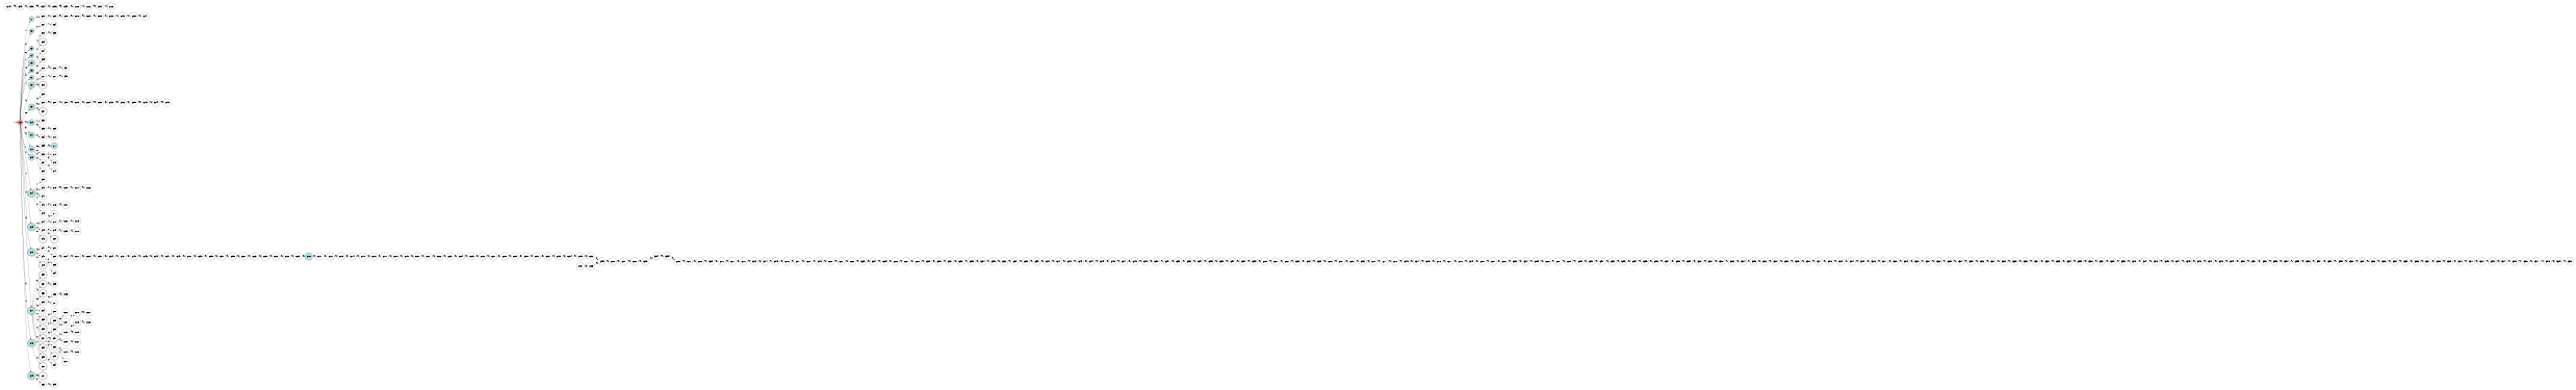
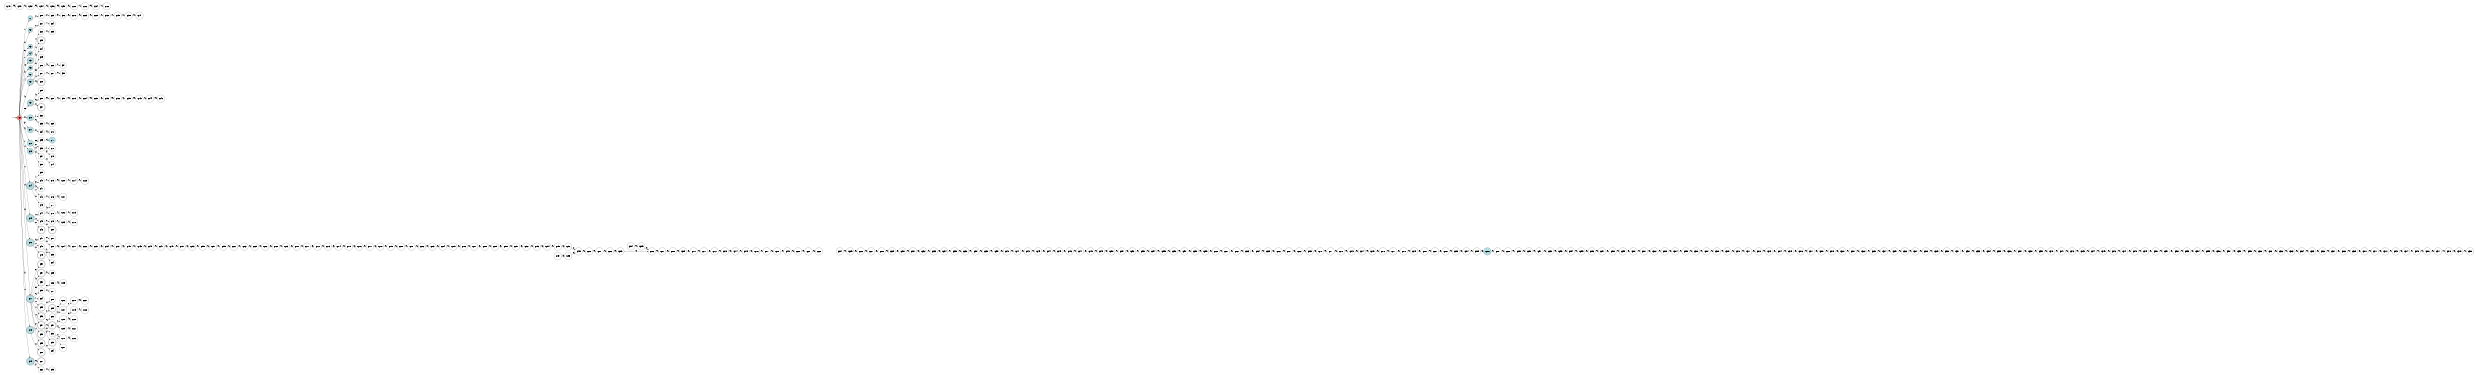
  digraph {
    rankdir=LR
    node [shape=circle style=filled color=black fillcolor=white]
    __start0 [height=0 shape=none style=invis width=0 color="" fillcolor=""]
    n2 [fillcolor="#ff817b" label=q0]
    n3 [fillcolor=powderblue label=q1]
    n4 [fillcolor=powderblue label=q2]
    n5 [fillcolor=powderblue label=q3]
    n6 [fillcolor=powderblue label=q4]
    n7 [fillcolor=powderblue label=q5 shape=doublecircle style="rounded,filled"]
    n8 [fillcolor=powderblue label=q6]
    n9 [fillcolor=powderblue label=q7]
    n10 [fillcolor=powderblue label=q8 shape=doublecircle style="rounded,filled"]
    n11 [fillcolor=powderblue label=q9 shape=doublecircle style="rounded,filled"]
    n12 [fillcolor=powderblue label=q10]
    n13 [fillcolor=powderblue label=q11]
    n14 [fillcolor=powderblue label=q12]
    n15 [fillcolor=powderblue label=q13]
    n16 [fillcolor=powderblue label=q14 shape=doublecircle style="rounded,filled"]
    n17 [fillcolor=powderblue label=q15 shape=doublecircle style="rounded,filled"]
    n18 [fillcolor=powderblue label=q16 shape=doublecircle style="rounded,filled"]
    n19 [fillcolor=powderblue label=q17 shape=doublecircle style="rounded,filled"]
    n20 [fillcolor=powderblue label=q18 shape=doublecircle style="rounded,filled"]
    n21 [fillcolor=powderblue label=q19 shape=doublecircle style="rounded,filled"]
    n22 [label=q20]
    n23 [label=q21]
    n24 [label=q22]
    n25 [label=q23 shape=doublecircle style="rounded,filled"]
    n26 [label=q24]
    n27 [label=q25]
    n28 [label=q26]
    n29 [label=q27]
    n30 [label=q28 shape=doublecircle style="rounded,filled"]
    n31 [label=q29]
    n32 [label=q30]
    n33 [label=q31 shape=doublecircle style="rounded,filled"]
    n34 [label=q32]
    n35 [label=q33]
    n36 [label=q34]
    n37 [label=q35]
    n38 [label=q36]
    n39 [label=q37]
    n40 [label=q38]
    n41 [label=q39]
    n42 [label=q40]
    n43 [label=q41]
    n44 [label=q42]
    n45 [label=q43]
    n46 [label=q44]
    n47 [label=q45]
    n48 [label=q46 shape=doublecircle style="rounded,filled"]
    n49 [label=q47]
    n50 [label=q48]
    n51 [label=q49 shape=doublecircle style="rounded,filled"]
    n52 [label=q50 shape=doublecircle style="rounded,filled"]
    n53 [label=q51 shape=doublecircle style="rounded,filled"]
    n54 [label=q52 shape=doublecircle style="rounded,filled"]
    n55 [label=q53]
    n56 [label=q54]
    n57 [label=q55 shape=doublecircle style="rounded,filled"]
    n58 [label=q56 shape=doublecircle style="rounded,filled"]
    n59 [label=q57 shape=doublecircle style="rounded,filled"]
    n60 [label=q58 shape=doublecircle style="rounded,filled"]
    n61 [label=q59 shape=doublecircle style="rounded,filled"]
    n62 [label=q60 shape=doublecircle style="rounded,filled"]
    n63 [label=q61 shape=doublecircle style="rounded,filled"]
    n64 [label=q62]
    n65 [label=q63]
    n66 [label=q64]
    n67 [label=q65]
    n68 [label=q66]
    n69 [label=q67]
    n70 [label=q68]
    n71 [label=q69]
    n72 [label=q70]
    n73 [fillcolor=powderblue label=q71]
    n74 [label=q72]
    n75 [label=q73]
    n76 [label=q74]
    n77 [label=q75]
    n78 [label=q76]
    n79 [label=q77]
    n80 [label=q78]
    n81 [label=q79]
    n82 [label=q80 shape=doublecircle style="rounded,filled"]
    n83 [label=q81]
    n84 [label=q82]
    n85 [label=q83]
    n86 [label=q84]
    n87 [label=q85]
    n88 [label=q86]
    n89 [label=q87]
    n90 [label=q88]
    n91 [label=q89 shape=doublecircle style="rounded,filled"]
    n92 [label=q90]
    n93 [label=q91 shape=doublecircle style="rounded,filled"]
    n94 [label=q92]
    n95 [label=q93 shape=doublecircle style="rounded,filled"]
    n96 [label=q94]
    n97 [label=q95]
    n98 [label=q96]
    n99 [label=q97]
    n100 [label=q98]
    n101 [label=q99]
    n102 [label=q100]
    n103 [label=q101]
    n104 [label=q102]
    n105 [label=q103]
    n106 [label=q104]
    n107 [label=q105]
    n108 [label=q106]
    n109 [label=q107]
    n110 [label=q108]
    n111 [label=q109]
    n112 [label=q110]
    n113 [label=q111]
    n114 [label=q112]
    n115 [label=q113]
    n116 [label=q114]
    n117 [label=q115]
    n118 [label=q116]
    n119 [label=q117]
    n120 [label=q118]
    n121 [label=q119]
    n122 [label=q120]
    n123 [label=q121]
    n124 [label=q122]
    n125 [label=q123]
    n126 [label=q124]
    n127 [label=q125]
    n128 [label=q126]
    n129 [label=q127]
    n130 [label=q128]
    n131 [label=q129]
    n132 [label=q130]
    n133 [label=q131]
    n134 [label=q132]
    n135 [label=q133]
    n136 [label=q134]
    n137 [label=q135]
    n138 [label=q136]
    n139 [label=q137]
    n140 [label=q138]
    n141 [label=q139]
    n142 [label=q140]
    n143 [label=q141]
    n144 [label=q142]
    n145 [label=q143]
    n146 [label=q144]
    n147 [label=q145]
    n148 [label=q146]
    n149 [label=q147]
    n150 [label=q149]
    n151 [label=q148]
    n152 [label=q150]
    n153 [label=q151]
    n154 [label=q152]
    n155 [label=q153]
    n156 [label=q154]
    n157 [label=q155]
    n158 [label=q156]
    n159 [label=q157]
    n160 [label=q158]
    n161 [label=q159]
    n162 [label=q160]
    n163 [label=q161]
    n164 [label=q162]
    n165 [label=q163]
    n166 [label=q164]
    n167 [label=q165]
    n168 [label=q166]
    n169 [label=q167]
    n170 [label=q168]
    n171 [label=q169]
-   n172 [fillcolor=powderblue label=q170]
+   n172 [label=q170]
    n173 [label=q171]
    n174 [label=q172]
    n175 [label=q173]
    n176 [label=q174]
    n177 [label=q175]
    n178 [label=q176]
    n179 [label=q177]
    n180 [label=q178]
    n181 [label=q179]
    n182 [label=q180]
    n183 [label=q181]
    n184 [label=q182]
    n185 [label=q183]
    n186 [label=q184]
    n187 [label=q185]
    n188 [label=q186]
    n189 [label=q187]
    n190 [label=q188]
    n191 [label=q189]
    n192 [label=q190]
    n193 [label=q191]
    n194 [label=q192]
    n195 [label=q193]
    n196 [label=q194]
    n197 [label=q195]
    n198 [label=q196]
    n199 [label=q199]
    n200 [label=q197]
    n201 [label=q198]
    n202 [label=q200]
    n203 [label=q201]
    n204 [label=q202]
    n205 [label=q203]
    n206 [label=q204]
    n207 [label=q205]
    n208 [label=q206]
    n209 [label=q207]
    n210 [label=q208]
    n211 [label=q209]
    n212 [label=q210]
    n213 [label=q211]
    n214 [label=q212]
    n215 [label=q213]
    n216 [label=q214]
    n217 [label=q215]
    n218 [label=q216]
    n219 [label=q217]
    n220 [label=q218]
    n221 [label=q219]
    n222 [label=q220]
    n223 [label=q221]
    n224 [label=q222]
-   n225 [label=q223]
    n226 [label=q224]
    n227 [label=q225]
    n228 [label=q226]
    n229 [label=q227]
    n230 [label=q228]
    n231 [label=q229]
    n232 [label=q230]
    n233 [label=q231]
    n234 [label=q232]
    n235 [label=q233]
    n236 [label=q234]
    n237 [label=q235]
    n238 [label=q236]
    n239 [label=q237]
    n240 [label=q238]
    n241 [label=q239]
    n242 [label=q240]
    n243 [label=q241]
    n244 [label=q242]
    n245 [label=q243]
    n246 [label=q244]
    n247 [label=q245]
    n248 [label=q246]
    n249 [label=q247]
    n250 [label=q248]
    n251 [label=q249]
    n252 [label=q250]
    n253 [label=q251]
    n254 [label=q252]
    n255 [label=q253]
    n256 [label=q254]
    n257 [label=q255]
    n258 [label=q256]
    n259 [label=q257]
    n260 [label=q258]
    n261 [label=q259]
    n262 [label=q260]
    n263 [label=q261]
    n264 [label=q262]
    n265 [label=q263]
    n266 [label=q264]
    n267 [label=q265]
    n268 [label=q266]
    n269 [label=q267]
    n270 [label=q268]
    n271 [label=q269]
    n272 [label=q270]
    n273 [label=q271]
    n274 [label=q272]
    n275 [label=q273]
    n276 [label=q274]
    n277 [label=q275]
    n278 [label=q276]
    n279 [label=q277]
    n280 [label=q278]
    n281 [label=q279]
    n282 [label=q280]
    n283 [label=q281]
    n284 [label=q282]
    n285 [label=q283]
    n286 [label=q284]
    n287 [label=q285]
-   n288 [label=q286]
+   n288 [fillcolor=powderblue label=q286]
    n289 [label=q287]
    n290 [label=q288]
    n291 [label=q289]
    n292 [label=q290]
    n293 [label=q291]
    n294 [label=q292]
    n295 [label=q293]
    n296 [label=q294]
    n297 [label=q295]
    n298 [label=q296]
    n299 [label=q297]
    n300 [label=q298]
    n301 [label=q299]
    n302 [label=q300]
    n303 [label=q301]
    n304 [label=q302]
    n305 [label=q303]
    n306 [label=q304]
    n307 [label=q305]
    n308 [label=q306]
    n309 [label=q307]
    n310 [label=q308]
    n311 [label=q309]
    n312 [label=q310]
    n313 [label=q311]
    n314 [label=q312]
    n315 [label=q313]
    n316 [label=q314]
    n317 [label=q315]
    n318 [label=q316]
    n319 [label=q317]
    n320 [label=q318]
    n321 [label=q319]
    n322 [label=q320]
    n323 [label=q321]
    n324 [label=q322]
    n325 [label=q323]
    n326 [label=q324]
    n327 [label=q325]
    n328 [label=q326]
    n329 [label=q327]
    n330 [label=q328]
    n331 [label=q329]
    n332 [label=q330]
    n333 [label=q331]
    n334 [label=q332]
    n335 [label=q333]
    n336 [label=q334]
    n337 [label=q335]
    n338 [label=q336]
    n339 [label=q337]
    n340 [label=q338]
    n341 [label=q339]
    n342 [label=q340]
    n343 [label=q341]
    n344 [label=q342]
    n345 [label=q343]
    n346 [label=q344]
    n347 [label=q345]
    n348 [label=q346]
    n349 [label=q347]
    n350 [label=q348]
    n351 [label=q349]
    n352 [label=q350]
    n353 [label=q351]
    n354 [label=q352]
    n355 [label=q353]
    n356 [label=q354]
    n357 [label=q355]
    n358 [label=q356]
    n359 [label=q357]
    n360 [label=q358]
    n361 [label=q359]
    n362 [label=q360]
    n363 [label=q361]
    n364 [label=q362]
    n365 [label=q363]
    n366 [label=q364]
    n367 [label=q365]
    n368 [label=q366]
    n369 [label=q367]
    n370 [label=q368]
    n371 [label=q369]
    n372 [label=q370]
    n373 [label=q371]
    n374 [label=q372]
    n375 [label=q373]
    n376 [label=q374]
    n377 [label=q375]
    n378 [label=q376]
    n379 [label=q377]
    n380 [label=q378]
    n381 [label=q379]
    n382 [label=q380]
    subgraph cluster_1 {
      nodesep=0.15
      ranksep=0.15
      style=invis
      __start0
      n2
    }
    __start0 -> n2 [penwidth=2]
    n2 -> n3 [label=1]
    n2 -> n4 [label=2]
    n2 -> n5 [label=6]
    n2 -> n6 [label=7]
    n2 -> n7 [label=e]
    n2 -> n8 [label=h]
    n2 -> n9 [label=j]
    n2 -> n10 [label=k]
    n2 -> n11 [label=m]
    n2 -> n12 [label=n]
    n2 -> n13 [label=p]
    n2 -> n14 [label=q]
    n2 -> n15 [label=r]
    n2 -> n16 [label=s]
    n2 -> n17 [label=t]
    n2 -> n18 [label=w]
    n2 -> n19 [label=x]
    n2 -> n20 [label=y]
    n2 -> n21 [label=z]
    n3 -> n22 [label=0]
    n4 -> n23 [label=0]
    n6 -> n24 [label=t]
    n7 -> n25 [label=s]
    n8 -> n26 [label=k]
    n9 -> n27 [label=n]
    n10 -> n28 [label=m]
    n10 -> n29 [label=s]
    n10 -> n30 [label=x]
    n11 -> n31 [label=k]
    n11 -> n32 [label=q]
    n11 -> n33 [label=x]
    n12 -> n34 [label=j]
    n12 -> n35 [label=q]
    n13 -> n36 [label=n]
    n14 -> n37 [label=m]
    n14 -> n38 [label=n]
    n14 -> n39 [label=w]
    n14 -> n40 [label=x]
    n16 -> n41 [label=7]
    n16 -> n42 [label=e]
    n16 -> n43 [label=k]
    n16 -> n44 [label=t]
    n16 -> n45 [label=x]
    n17 -> n46 [label=s]
    n17 -> n47 [label=w]
    n17 -> n48 [label=x]
    n18 -> n49 [label=q]
    n18 -> n50 [label=t]
    n18 -> n51 [label=x]
    n19 -> n52 [label=e]
    n19 -> n53 [label=k]
    n19 -> n54 [label=m]
    n19 -> n55 [label=q]
    n19 -> n56 [label=r]
    n19 -> n57 [label=s]
    n19 -> n58 [label=t]
    n19 -> n59 [label=w]
    n19 -> n60 [label=y]
    n19 -> n61 [label=z]
    n20 -> n62 [label=x]
    n21 -> n63 [label=x]
    n21 -> n64 [label=y]
    n22 -> n65 [label=2]
    n23 -> n66 [label=1]
    n24 -> n67 [label=x]
    n28 -> n68 [label=k]
    n29 -> n69 [label=t]
    n32 -> n70 [label=m]
    n35 -> n71 [label=x]
    n36 -> n72 [label=q]
    n37 -> n73 [label=q]
    n38 -> n74 [label=j]
    n38 -> n75 [label=p]
    n39 -> n76 [label=x]
    n42 -> n77 [label=s]
    n44 -> n78 [label=w]
    n46 -> n79 [label=k]
    n46 -> n80 [label=t]
    n47 -> n81 [label=s]
    n47 -> n82 [label=x]
    n49 -> n83 [label=n]
    n49 -> n84 [label=x]
    n50 -> n85 [label=s]
    n50 -> n86 [label=w]
    n53 -> n87 [label=h]
    n55 -> n88 [label=n]
    n55 -> n89 [label=w]
    n57 -> n90 [label=x]
    n58 -> n91 [label=s]
    n59 -> n92 [label=q]
    n59 -> n93 [label=t]
    n59 -> n94 [label=x]
    n59 -> n95 [label=y]
    n61 -> n96 [label=x]
    n64 -> n97 [label=x]
    n65 -> n98 [label=3]
    n68 -> n99 [label=s]
    n69 -> n100 [label=w]
    n70 -> n101 [label=q]
    n77 -> n102 [label=e]
    n78 -> n103 [label=x]
    n80 -> n104 [label=s]
    n81 -> n105 [label=t]
    n84 -> n106 [label=q]
    n88 -> n107 [label=q]
    n92 -> n108 [label=m]
    n92 -> n109 [label=w]
    n93 -> n110 [label=s]
    n93 -> n111 [label=w]
    n94 -> n112 [label=w]
    n94 -> n113 [label=z]
    n98 -> n114 [label=6]
    n101 -> n115 [label=m]
    n102 -> n116 [label=s]
    n104 -> n117 [label=t]
    n105 -> n118 [label=w]
    n106 -> n119 [label=x]
    n109 -> n120 [label=t]
    n110 -> n121 [label=e]
    n110 -> n122 [label=k]
    n111 -> n123 [label=x]
    n112 -> n124 [label=x]
    n114 -> n125 [label=d]
    n115 -> n126 [label=q]
    n116 -> n127 [label=e]
    n119 -> n128 [label=q]
    n120 -> n129 [label=m]
    n121 -> n130 [label=s]
    n125 -> n131 [label=e]
    n126 -> n132 [label=m]
    n128 -> n133 [label=x]
    n131 -> n134 [label=s]
    n132 -> n135 [label=q]
    n133 -> n136 [label=q]
    n134 -> n137 [label=t]
    n135 -> n138 [label=m]
    n136 -> n139 [label=x]
    n137 -> n140 [label=w]
    n138 -> n141 [label=q]
    n139 -> n142 [label=q]
    n140 -> n143 [label=x]
    n141 -> n144 [label=m]
    n142 -> n145 [label=x]
    n144 -> n146 [label=q]
    n145 -> n147 [label=q]
    n146 -> n148 [label=m]
    n147 -> n149 [label=x]
    n149 -> n150 [label=q]
    n150 -> n153 [label=x]
    n151 -> n152 [label=m]
    n152 -> n154 [label=q]
    n153 -> n155 [label=q]
    n154 -> n156 [label=m]
    n155 -> n157 [label=x]
    n156 -> n158 [label=q]
    n157 -> n159 [label=q]
    n158 -> n160 [label=m]
    n159 -> n161 [label=x]
    n160 -> n162 [label=q]
    n161 -> n163 [label=q]
    n162 -> n164 [label=w]
    n163 -> n165 [label=x]
    n164 -> n166 [label=m]
    n165 -> n167 [label=q]
    n166 -> n168 [label=w]
    n167 -> n169 [label=x]
    n169 -> n170 [label=q]
    n170 -> n171 [label=x]
    n171 -> n172 [label=q]
    n172 -> n173 [label=x]
    n173 -> n174 [label=q]
    n174 -> n175 [label=x]
    n175 -> n176 [label=q]
    n176 -> n177 [label=x]
    n177 -> n178 [label=q]
    n178 -> n179 [label=x]
    n179 -> n180 [label=q]
    n180 -> n181 [label=x]
    n181 -> n182 [label=q]
    n182 -> n183 [label=x]
    n183 -> n184 [label=q]
    n184 -> n185 [label=x]
    n185 -> n186 [label=q]
    n186 -> n187 [label=x]
    n187 -> n188 [label=q]
    n188 -> n189 [label=x]
    n189 -> n190 [label=q]
    n190 -> n191 [label=x]
    n191 -> n192 [label=q]
    n192 -> n193 [label=x]
    n193 -> n194 [label=q]
    n194 -> n195 [label=x]
    n195 -> n196 [label=q]
    n196 -> n197 [label=x]
    n197 -> n198 [label=q]
    n198 -> n199 [label=x]
    n199 -> n202 [label=q]
    n200 -> n201 [label=q]
    n201 -> n199 [label=x]
    n202 -> n203 [label=x]
    n203 -> n204 [label=q]
    n204 -> n205 [label=x]
-   n205 -> n206 [label=q]
+   n205 -> n208 [label=q]
    n206 -> n207 [label=x]
    n207 -> n208 [label=q]
    n208 -> n209 [label=x]
    n209 -> n210 [label=q]
    n210 -> n211 [label=x]
    n211 -> n212 [label=q]
    n212 -> n213 [label=x]
    n213 -> n214 [label=q]
    n214 -> n215 [label=x]
    n215 -> n216 [label=q]
    n216 -> n217 [label=x]
    n217 -> n218 [label=q]
    n218 -> n219 [label=x]
    n219 -> n220 [label=q]
    n220 -> n221 [label=x]
    n221 -> n222 [label=q]
    n222 -> n223 [label=x]
    n223 -> n224 [label=q]
-   n224 -> n225 [label=x]
-   n225 -> n226 [label=q]
    n226 -> n227 [label=x]
    n227 -> n228 [label=q]
    n228 -> n229 [label=x]
    n229 -> n230 [label=q]
    n230 -> n231 [label=x]
    n231 -> n232 [label=q]
    n232 -> n233 [label=x]
    n233 -> n234 [label=q]
    n234 -> n235 [label=x]
    n235 -> n236 [label=q]
    n236 -> n237 [label=x]
    n237 -> n238 [label=q]
    n238 -> n239 [label=x]
    n239 -> n240 [label=q]
    n240 -> n241 [label=x]
    n241 -> n242 [label=q]
    n242 -> n243 [label=x]
    n243 -> n244 [label=q]
    n244 -> n245 [label=x]
    n245 -> n246 [label=q]
    n246 -> n247 [label=x]
    n247 -> n248 [label=q]
    n248 -> n249 [label=x]
    n249 -> n250 [label=q]
    n250 -> n251 [label=x]
    n251 -> n252 [label=q]
    n252 -> n253 [label=x]
    n253 -> n254 [label=q]
    n254 -> n255 [label=x]
    n255 -> n256 [label=q]
    n256 -> n257 [label=x]
    n257 -> n258 [label=q]
    n258 -> n259 [label=x]
    n259 -> n260 [label=q]
    n260 -> n261 [label=x]
    n261 -> n262 [label=q]
    n262 -> n263 [label=x]
    n263 -> n264 [label=q]
    n264 -> n265 [label=x]
    n265 -> n266 [label=q]
    n266 -> n267 [label=x]
    n267 -> n268 [label=q]
    n268 -> n269 [label=x]
    n269 -> n270 [label=q]
    n270 -> n271 [label=x]
    n271 -> n272 [label=q]
    n272 -> n273 [label=x]
    n273 -> n274 [label=q]
    n274 -> n275 [label=x]
    n275 -> n276 [label=q]
    n276 -> n277 [label=x]
    n277 -> n278 [label=q]
    n278 -> n279 [label=x]
    n279 -> n280 [label=q]
    n280 -> n281 [label=x]
    n281 -> n282 [label=q]
    n282 -> n283 [label=x]
    n283 -> n284 [label=q]
    n284 -> n285 [label=x]
    n285 -> n286 [label=q]
    n286 -> n287 [label=x]
    n287 -> n288 [label=q]
    n288 -> n289 [label=x]
    n289 -> n290 [label=q]
    n290 -> n291 [label=x]
    n291 -> n292 [label=q]
    n292 -> n293 [label=x]
    n293 -> n294 [label=q]
    n294 -> n295 [label=x]
    n295 -> n296 [label=q]
    n296 -> n297 [label=x]
    n297 -> n298 [label=q]
    n298 -> n299 [label=x]
    n299 -> n300 [label=q]
    n300 -> n301 [label=x]
    n301 -> n302 [label=q]
    n302 -> n303 [label=x]
    n303 -> n304 [label=q]
    n304 -> n305 [label=x]
    n305 -> n306 [label=q]
    n306 -> n307 [label=x]
    n307 -> n308 [label=q]
    n308 -> n309 [label=x]
    n309 -> n310 [label=q]
    n310 -> n311 [label=x]
    n311 -> n312 [label=q]
    n312 -> n313 [label=x]
    n313 -> n314 [label=q]
    n314 -> n315 [label=x]
    n315 -> n316 [label=q]
    n316 -> n317 [label=x]
    n317 -> n318 [label=q]
    n318 -> n319 [label=x]
    n319 -> n320 [label=q]
    n320 -> n321 [label=x]
    n321 -> n322 [label=q]
    n322 -> n323 [label=x]
    n323 -> n324 [label=q]
    n324 -> n325 [label=x]
    n325 -> n326 [label=q]
    n326 -> n327 [label=x]
    n327 -> n328 [label=q]
    n328 -> n329 [label=x]
    n329 -> n330 [label=q]
    n330 -> n331 [label=x]
    n331 -> n332 [label=q]
    n332 -> n333 [label=x]
    n333 -> n334 [label=q]
    n334 -> n335 [label=x]
    n335 -> n336 [label=q]
    n336 -> n337 [label=x]
    n337 -> n338 [label=q]
    n338 -> n339 [label=x]
    n339 -> n340 [label=q]
    n340 -> n341 [label=x]
    n341 -> n342 [label=q]
    n342 -> n343 [label=x]
    n343 -> n344 [label=q]
    n344 -> n345 [label=x]
    n345 -> n346 [label=q]
    n346 -> n347 [label=x]
    n347 -> n348 [label=q]
    n348 -> n349 [label=x]
    n349 -> n350 [label=q]
    n350 -> n351 [label=x]
    n351 -> n352 [label=q]
    n352 -> n353 [label=x]
    n353 -> n354 [label=q]
    n354 -> n355 [label=x]
    n355 -> n356 [label=q]
    n356 -> n357 [label=x]
    n357 -> n358 [label=q]
    n358 -> n359 [label=x]
    n359 -> n360 [label=q]
    n360 -> n361 [label=x]
    n361 -> n362 [label=q]
    n362 -> n363 [label=x]
    n363 -> n364 [label=q]
    n364 -> n365 [label=x]
    n365 -> n366 [label=q]
    n366 -> n367 [label=x]
    n367 -> n368 [label=q]
    n368 -> n369 [label=x]
    n369 -> n370 [label=q]
    n370 -> n371 [label=x]
    n371 -> n372 [label=q]
    n372 -> n373 [label=x]
    n373 -> n374 [label=q]
    n374 -> n375 [label=x]
    n375 -> n376 [label=q]
    n376 -> n377 [label=x]
    n377 -> n378 [label=w]
    n378 -> n379 [label=q]
    n379 -> n380 [label=w]
    n380 -> n381 [label=q]
    n381 -> n382 [label=w]
  }
